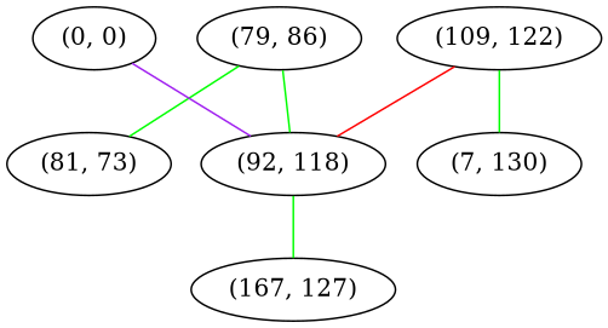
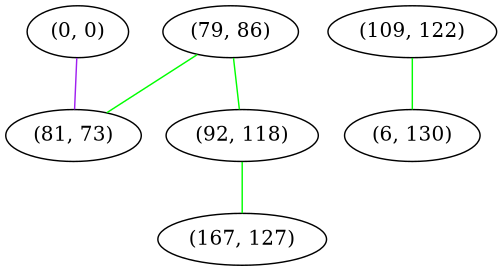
  graph {
    edge [color=green weight=1]
    "(79, 86)"
    "(81, 73)"
    "(92, 118)"
    "(167, 127)"
    "(0, 0)"
    "(109, 122)"
-   "(7, 130)"
+   "(7, 130)" [label="(6, 130)"]
    "(79, 86)" -- "(81, 73)"
    "(79, 86)" -- "(92, 118)"
    "(92, 118)" -- "(167, 127)" [weight=2]
-   "(0, 0)" -- "(92, 118)" [color=purple weight=4]
-   "(109, 122)" -- "(92, 118)" [color=red]
+   "(0, 0)" -- "(81, 73)" [color=purple weight=4]
    "(109, 122)" -- "(7, 130)" [weight=2]
  }
